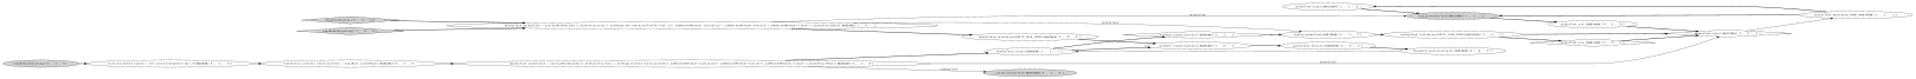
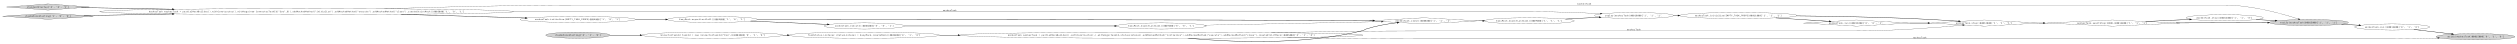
  digraph {
    fontname="IBM Plex Mono"
    rankdir=LR
    node [fillcolor=white fontname="IBM Plex Mono" shape=ellipse style=filled]
    edge [fontname="IBM Plex Mono" style=bold]
    n1 [label="workerTask.stop()@@@12@@@['1', '1', '0']"]
    n2 [fillcolor=lightgray label="verify(workerTask)@@@15@@@['1', '1', '1']"]
    n3 [label="workerTask.run()@@@14@@@['0', '1', '0']"]
    n4 [label="workerTask.stop()@@@13@@@['1', '1', '1']" shape=diamond]
-   n5 [label="workerTask.awaitStop(1000L)@@@14@@@['1', '1', '1']"]
+   n5 [label="workerTask.awaitStop(1000L)@@@14@@@['1', '1', '1']" shape=diamond]
    n6 [label="TaskStatus.Listener statusListener = EasyMock.createMock()@@@4@@@['0', '1', '0']"]
    n7 [label="WorkerTask workerTask = partialMockBuilder().withConstructor(,).withArgs(taskId,statusListener).addMockedMethod(\"initialize\").addMockedMethod(\"execute\").addMockedMethod(\"close\").createStrictMock()@@@5@@@['0', '1', '0']"]
    n8 [fillcolor=lightgray label="verify(workerTask)@@@15@@@['0', '1', '0']"]
-   n9 [label="workerTask.close()@@@8@@@['1', '1', '1']"]
+   n9 [label="workerTask.close()@@@8@@@['1', '1', '1']" shape=diamond]
    n10 [fillcolor=lightgray label="standardStartup['0', '0', '1']" shape=diamond]
    n11 [label="WorkerTask workerTask = partialMockBuilder().withConstructor().withArgs(new ConnectorTaskId(\"foo\",0)).addMockedMethod(\"initialize\").addMockedMethod(\"execute\").addMockedMethod(\"close\").createStrictMock()@@@3@@@['1', '0', '1']"]
    n12 [label="replay(workerTask)@@@10@@@['1', '1', '1']"]
    n13 [label="workerTask.initialize(EMPTY_TASK_PROPS)@@@4@@@['1', '0', '1']"]
-   n14 [label="EasyMock.expectLastCall()@@@9@@@['1', '1', '1']" shape=diamond]
+   n14 [label="EasyMock.expectLastCall()@@@9@@@['1', '1', '1']"]
    n15 [label="workerTask.execute()@@@6@@@['0', '0', '1']"]
    n16 [label="EasyMock.expectLastCall()@@@7@@@['0', '0', '1']"]
    n17 [label="ConnectorTaskId taskId = new ConnectorTaskId(\"foo\",0)@@@3@@@['0', '1', '0']"]
    n18 [label="workerTask.initialize(EMPTY_TASK_PROPS)@@@11@@@['1', '1', '1']"]
    n19 [fillcolor=lightgray label="stopBeforeStarting['0', '1', '0']"]
    n20 [label="EasyMock.expectLastCall()@@@5@@@['1', '0', '1']"]
    n21 [label="workerTask.run()@@@12@@@['0', '0', '1']" shape=diamond]
    n22 [fillcolor=lightgray label="stopBeforeStarting['1', '0', '0']" shape=diamond]
    n1 -> n2
    n2 -> n3
-   n3 -> n4
-   n4 -> n5 [style=solid]
+   n3 -> n8
+   n4 -> n5
    n5 -> n1
    n5 -> n2
    n6 -> n7
    n7 -> n4 [label=workerTask style=solid]
    n7 -> n8 [label=workerTask style=solid]
    n7 -> n9
    n9 -> n14
    n10 -> n11
    n11 -> n2 [label=workerTask style=solid]
    n11 -> n12 [label=workerTask style=solid]
    n11 -> n13
    n12 -> n18
    n13 -> n20
    n14 -> n12
    n15 -> n16
    n16 -> n9 [style=solid]
    n17 -> n6
    n18 -> n4
    n18 -> n21
    n19 -> n17
-   n9 -> n20
+   n20 -> n9
    n20 -> n15
    n21 -> n4
    n22 -> n11
  }
